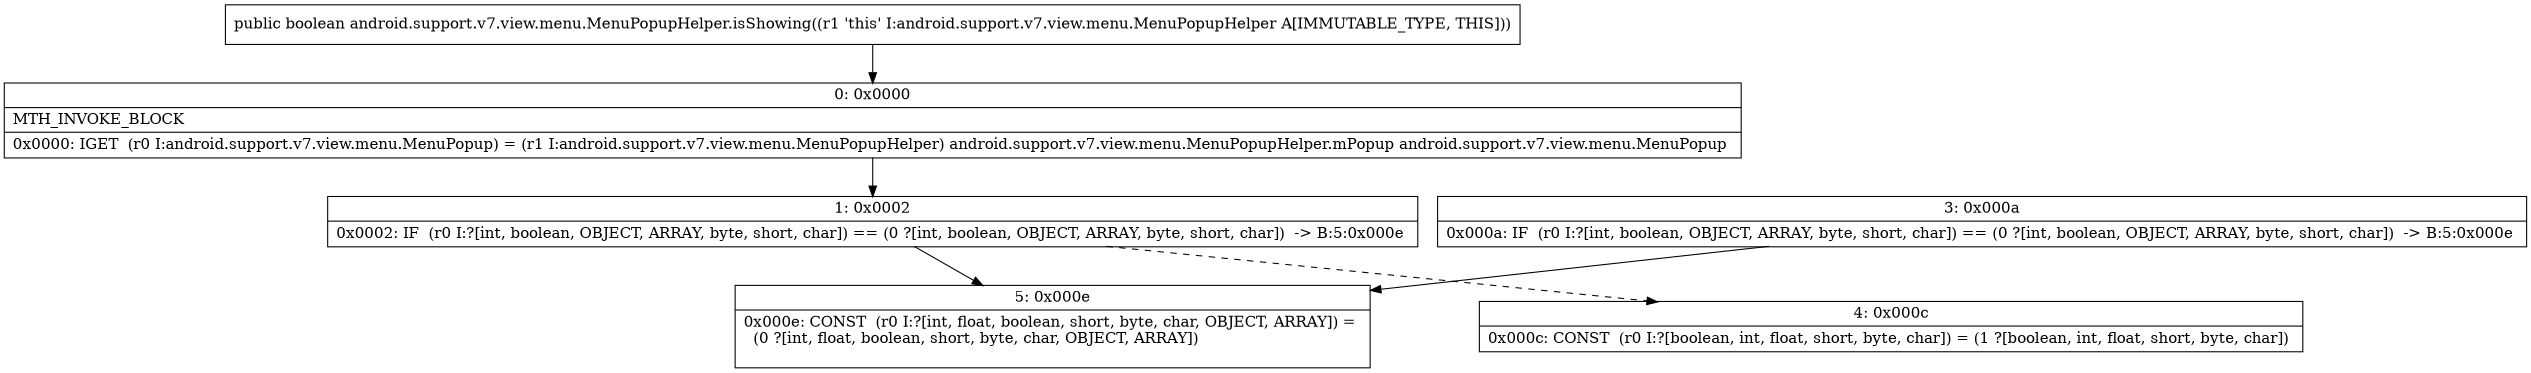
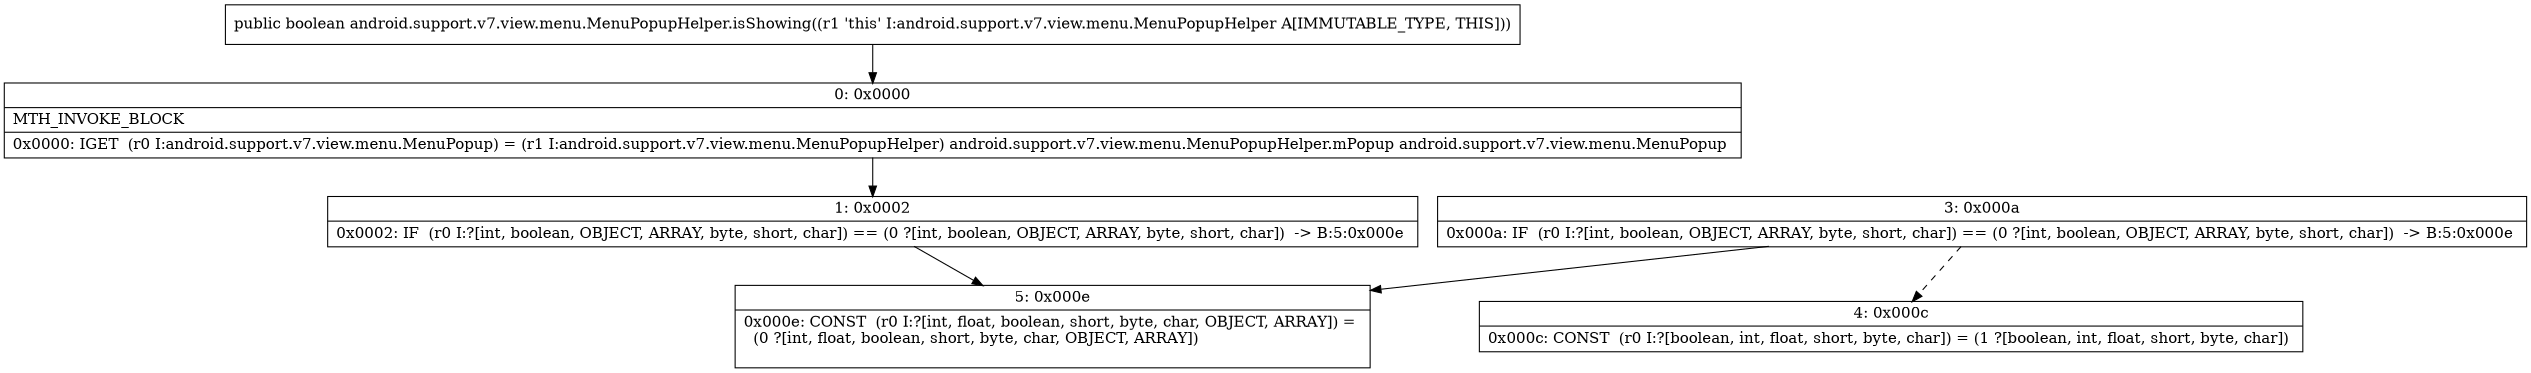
  digraph {
    node [shape=record]
    n1 [label="{0\:\ 0x0000|MTH_INVOKE_BLOCK\l|0x0000: IGET  (r0 I:android.support.v7.view.menu.MenuPopup) = (r1 I:android.support.v7.view.menu.MenuPopupHelper) android.support.v7.view.menu.MenuPopupHelper.mPopup android.support.v7.view.menu.MenuPopup \l}"]
    n2 [label="{1\:\ 0x0002|0x0002: IF  (r0 I:?[int, boolean, OBJECT, ARRAY, byte, short, char]) == (0 ?[int, boolean, OBJECT, ARRAY, byte, short, char])  \-\> B:5:0x000e \l}"]
    n3 [label="{5\:\ 0x000e|0x000e: CONST  (r0 I:?[int, float, boolean, short, byte, char, OBJECT, ARRAY]) = \l  (0 ?[int, float, boolean, short, byte, char, OBJECT, ARRAY])\l \l}"]
    n4 [label="{3\:\ 0x000a|0x000a: IF  (r0 I:?[int, boolean, OBJECT, ARRAY, byte, short, char]) == (0 ?[int, boolean, OBJECT, ARRAY, byte, short, char])  \-\> B:5:0x000e \l}"]
    n5 [label="{4\:\ 0x000c|0x000c: CONST  (r0 I:?[boolean, int, float, short, byte, char]) = (1 ?[boolean, int, float, short, byte, char]) \l}"]
    n6 [label="{public boolean android.support.v7.view.menu.MenuPopupHelper.isShowing((r1 'this' I:android.support.v7.view.menu.MenuPopupHelper A[IMMUTABLE_TYPE, THIS])) }"]
    n1 -> n2
    n2 -> n3
    n4 -> n3
-   n2 -> n5 [style=dashed]
+   n4 -> n5 [style=dashed]
    n6 -> n1
  }
